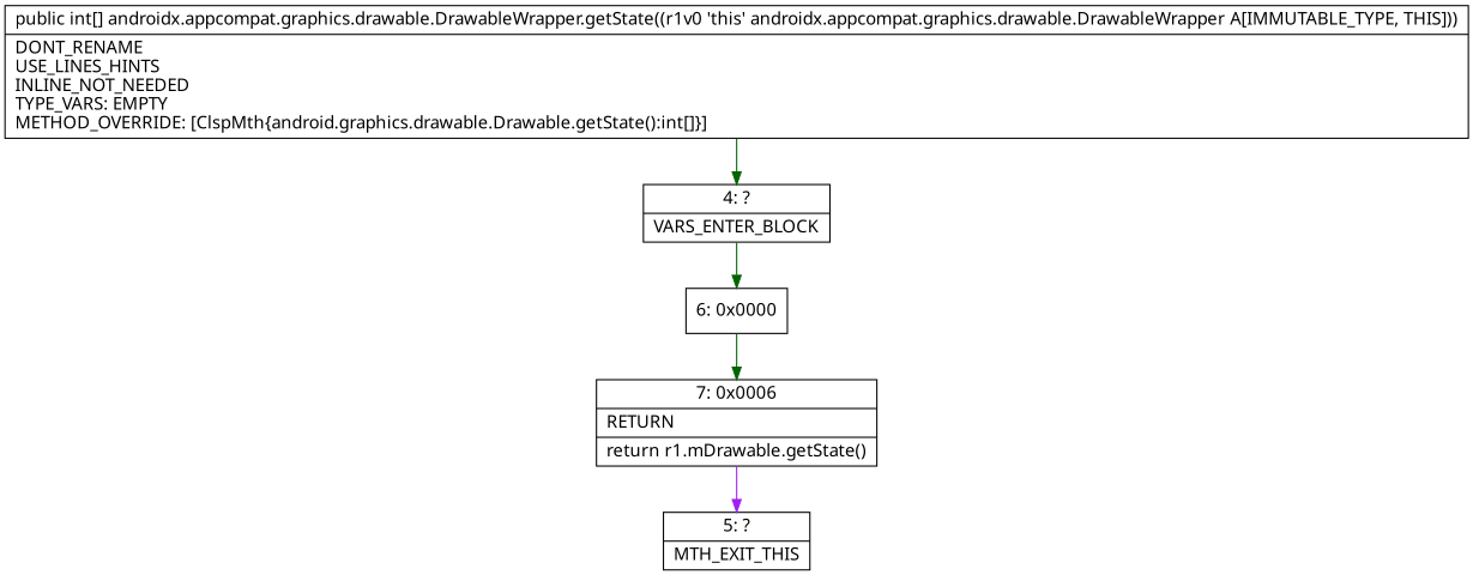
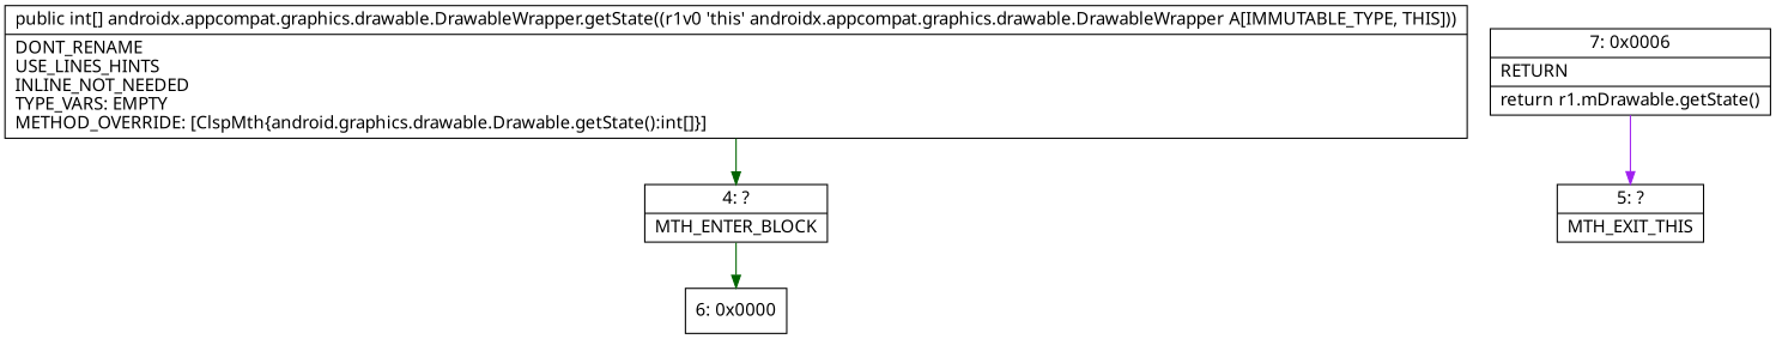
  digraph {
    fontname="Noto Sans"
    node [fontname="Noto Sans" shape=record]
    edge [color=darkgreen fontname="Noto Sans"]
-   n1 [label="{4\:\ ?|VARS_ENTER_BLOCK\l}"]
+   n1 [label="{4\:\ ?|MTH_ENTER_BLOCK\l}"]
    n2 [label="{6\:\ 0x0000}"]
    n3 [label="{7\:\ 0x0006|RETURN\l|return r1.mDrawable.getState()\l}"]
    n4 [label="{5\:\ ?|MTH_EXIT_THIS\l}"]
    n5 [label="{public int[] androidx.appcompat.graphics.drawable.DrawableWrapper.getState((r1v0 'this' androidx.appcompat.graphics.drawable.DrawableWrapper A[IMMUTABLE_TYPE, THIS]))  | DONT_RENAME\lUSE_LINES_HINTS\lINLINE_NOT_NEEDED\lTYPE_VARS: EMPTY\lMETHOD_OVERRIDE: [ClspMth\{android.graphics.drawable.Drawable.getState():int[]\}]\l}"]
    n1 -> n2
-   n2 -> n3
    n3 -> n4 [color=purple]
    n5 -> n1
  }
